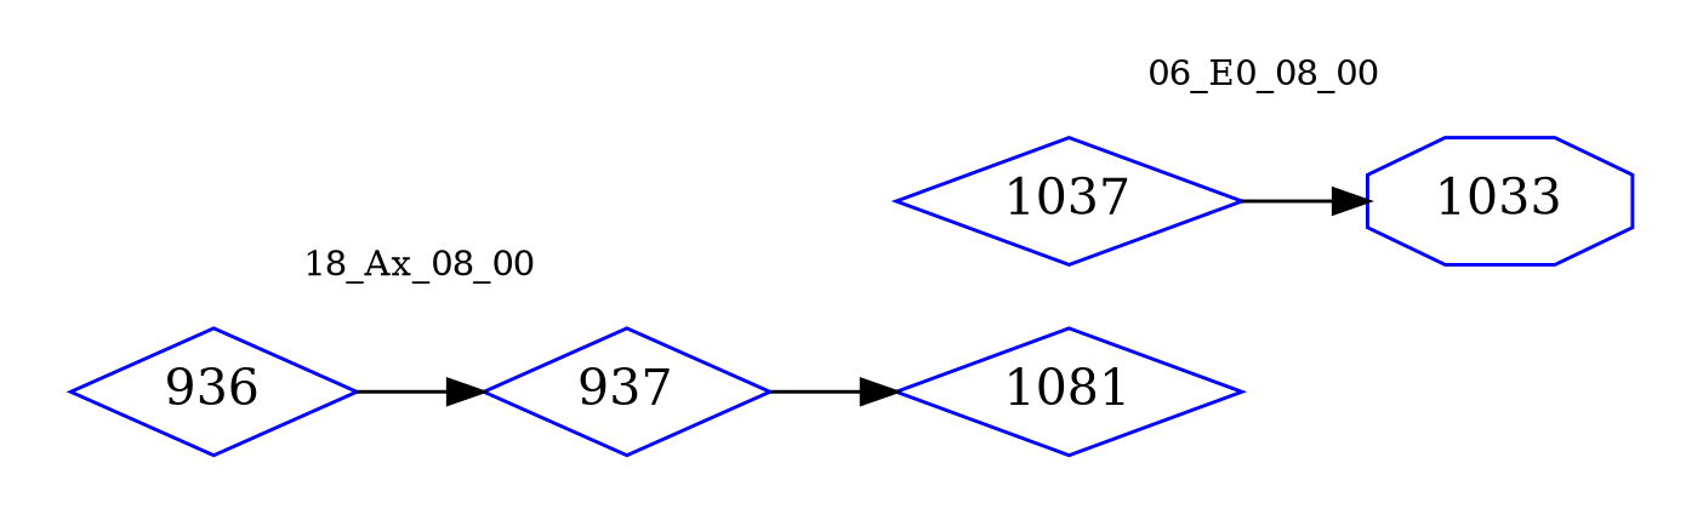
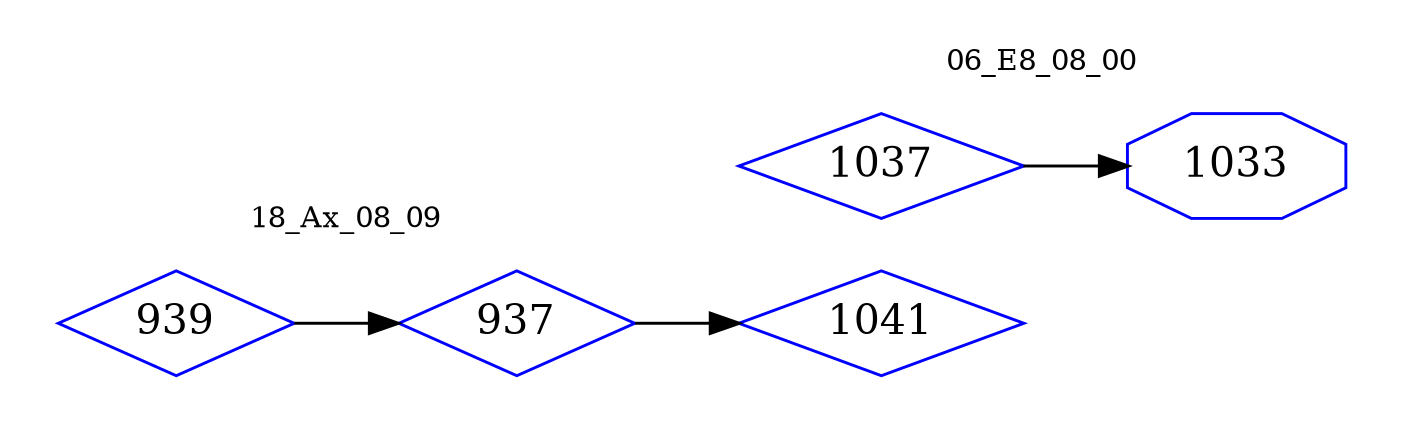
  digraph {
    fontname="DejaVu Serif"
    rankdir=LR
    node [color=blue fontname="DejaVu Serif" shape=diamond]
    edge [color=black fontname="DejaVu Serif"]
-   n1 [label=936]
+   n1 [label=939]
    n2 [label=937]
    n3 [label=1037]
    n4 [label=1033 shape=octagon]
-   n5 [label=1081]
+   n5 [label=1041]
    subgraph cluster_1 {
      color=white
      fontsize=10
-     label="18_Ax_08_00"
+     label="18_Ax_08_09"
      n1
      n2
    }
    subgraph cluster_2 {
      color=white
      fontsize=10
-     label="06_E0_08_00"
+     label="06_E8_08_00"
      n3
      n4
      n5
    }
    n1 -> n2
    n2 -> n5
    n3 -> n4
  }
